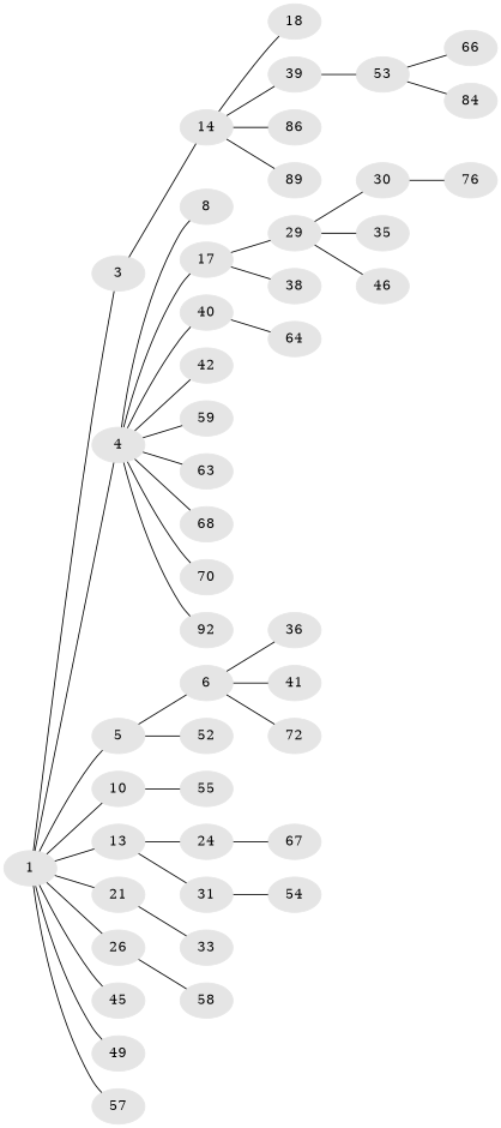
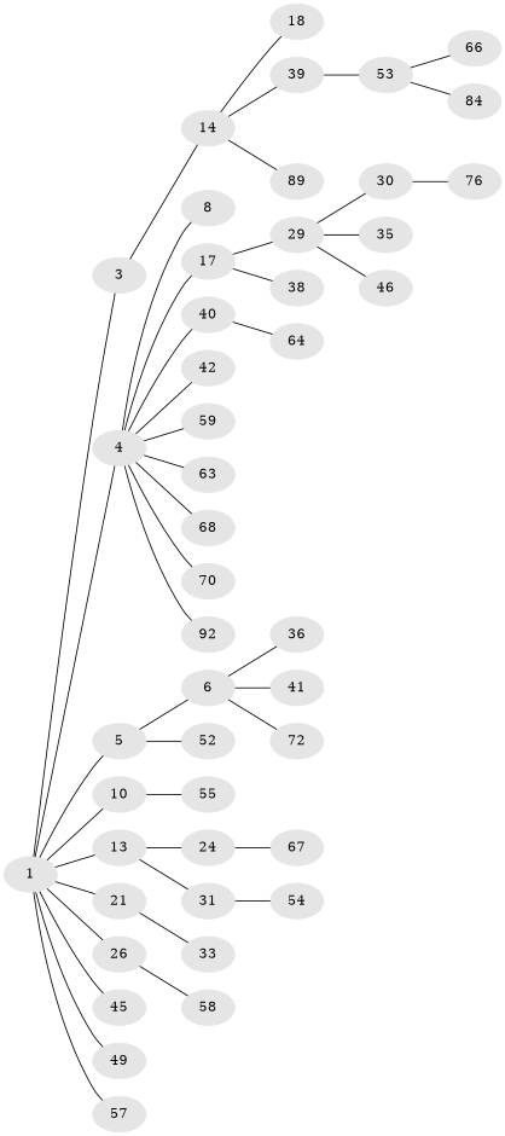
  graph {
    rankdir=LR
    node [color=gray90 style=filled]
    1 [super="+2"]
    3
    4 [super="+22+7+11+9"]
    5 [super="+82"]
    10 [super="+23"]
    13 [super="+37"]
    21 [super="+73+27"]
    26
    45 [super="+62"]
    49
    57
    14
    8
    17 [super="+18+80+19"]
    40 [super="+75"]
    42
    59
    63 [super="+81"]
    68
    70
    92
    6 [super="+12+65+16"]
    52
    55 [super="+85"]
    24
    31 [super="+71"]
    33 [super="+61"]
    58
    n29 [label=18 super="+95"]
    39 [super="+79"]
-   86
    89
    29
    38 [super="+69"]
    64
    36 [super="+88"]
    41 [super="+60"]
    72
    67
    54
    53
    30 [super="+51"]
    35
    46
    76
    66 [super="+83"]
    84
    1 -- 3
    1 -- 4
    1 -- 5
    1 -- 10
    1 -- 13
    1 -- 21
    1 -- 26
    1 -- 45
    1 -- 49
    1 -- 57
    3 -- 14
    4 -- 8
    4 -- 17
    4 -- 40
    4 -- 42
    4 -- 59
    4 -- 63
    4 -- 68
    4 -- 70
    4 -- 92
    5 -- 6
    5 -- 52
    10 -- 55
    13 -- 24
    13 -- 31
    21 -- 33
    26 -- 58
    14 -- n29
    14 -- 39
-   14 -- 86
    14 -- 89
    17 -- 29
    17 -- 38
    40 -- 64
    6 -- 36
    6 -- 41
    6 -- 72
    24 -- 67
    31 -- 54
    39 -- 53
    29 -- 30
    29 -- 35
    29 -- 46
    53 -- 66
    53 -- 84
    30 -- 76
  }
